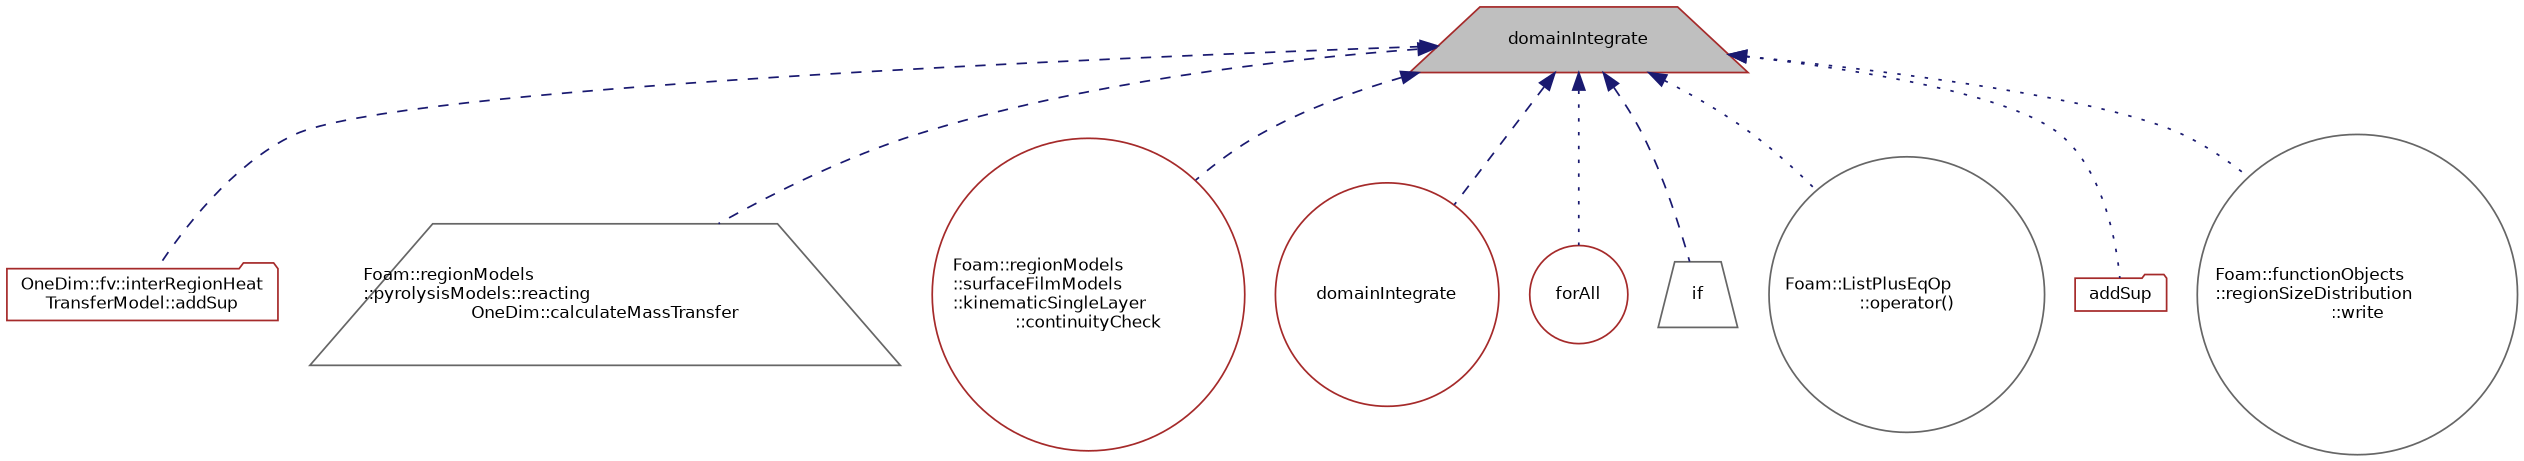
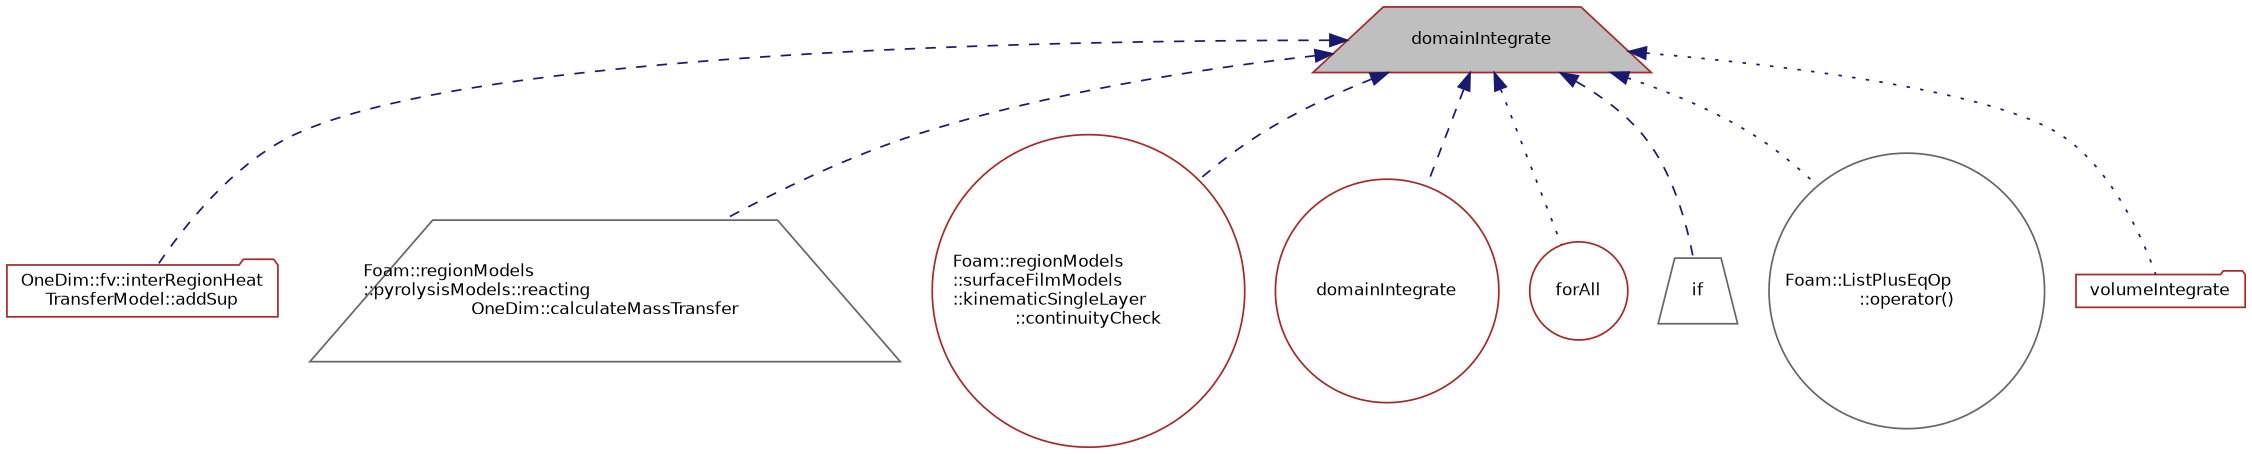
  digraph {
    rankdir=TB
    node [color=brown fontname=Helvetica fontsize=10 shape=circle]
    edge [color=midnightblue dir=back fontname=Helvetica fontsize=10 labelfontname=Helvetica labelfontsize=10 style=dashed]
    n1 [fillcolor=grey75 fontcolor=black height=0.2 label=domainIntegrate shape=trapezium style=filled width=0.4]
    n2 [height=0.2 label="OneDim::fv::interRegionHeat\lTransferModel::addSup" shape=folder width=0.4]
    n3 [color=gray40 height=0.2 label="Foam::regionModels\l::pyrolysisModels::reacting\lOneDim::calculateMassTransfer" shape=trapezium width=0.4]
    n4 [height=0.2 label="Foam::regionModels\l::surfaceFilmModels\l::kinematicSingleLayer\l::continuityCheck" width=0.4]
    n5 [height=0.2 label=domainIntegrate width=0.4]
    n6 [height=0.2 label=forAll width=0.4]
    n7 [color=gray40 height=0.2 label=if shape=trapezium width=0.4]
    n8 [color=gray40 height=0.2 label="Foam::ListPlusEqOp\l::operator()" width=0.4]
-   n9 [height=0.2 label=addSup shape=folder width=0.4]
-   n10 [color=gray40 height=0.2 label="Foam::functionObjects\l::regionSizeDistribution\l::write" width=0.4]
+   n9 [height=0.2 label=volumeIntegrate shape=folder width=0.4]
    n1 -> n2
    n1 -> n3
    n1 -> n4
    n1 -> n5
    n1 -> n6 [style=dotted]
    n1 -> n7
    n1 -> n8 [style=dotted]
    n1 -> n9 [style=dotted]
-   n1 -> n10 [style=dotted]
  }
